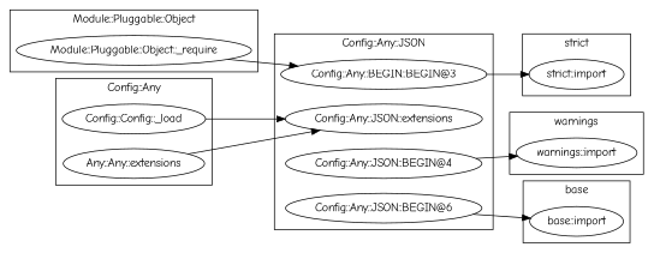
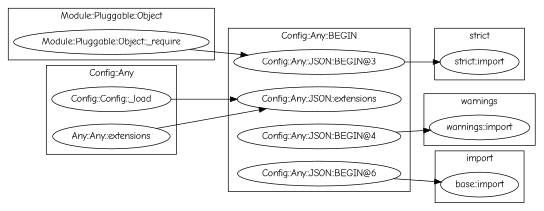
  digraph {
    fontname="Comic Neue"
    rankdir=LR
    node [fontname="Comic Neue"]
    edge [fontname="Comic Neue"]
    "warnings::import"
-   "Config::Any::JSON::BEGIN@3" [label="Config::Any::BEGIN::BEGIN@3"]
+   "Config::Any::JSON::BEGIN@3"
    "Config::Any::JSON::extensions"
    "Config::Any::JSON::BEGIN@4"
    "Config::Any::JSON::BEGIN@6"
    "base::import"
    "Module::Pluggable::Object::_require"
    n8 [label="Config::Config::_load"]
    n9 [label="Any::Any::extensions"]
    "strict::import"
    subgraph cluster_1 {
      label=warnings
      "warnings::import"
    }
    subgraph cluster_2 {
-     label="Config::Any::JSON"
+     label="Config::Any::BEGIN"
      "Config::Any::JSON::BEGIN@3"
      "Config::Any::JSON::extensions"
      "Config::Any::JSON::BEGIN@4"
      "Config::Any::JSON::BEGIN@6"
    }
    subgraph cluster_3 {
-     label=base
+     label=import
      "base::import"
    }
    subgraph cluster_4 {
      label="Module::Pluggable::Object"
      "Module::Pluggable::Object::_require"
    }
    subgraph cluster_5 {
      label="Config::Any"
      n8
      n9
    }
    subgraph cluster_6 {
      label="strict"
      "strict::import"
    }
    "Config::Any::JSON::BEGIN@3" -> "strict::import"
    "Config::Any::JSON::BEGIN@4" -> "warnings::import"
    "Config::Any::JSON::BEGIN@6" -> "base::import"
    "Module::Pluggable::Object::_require" -> "Config::Any::JSON::BEGIN@3"
    n8 -> "Config::Any::JSON::extensions"
    n9 -> "Config::Any::JSON::extensions"
  }
